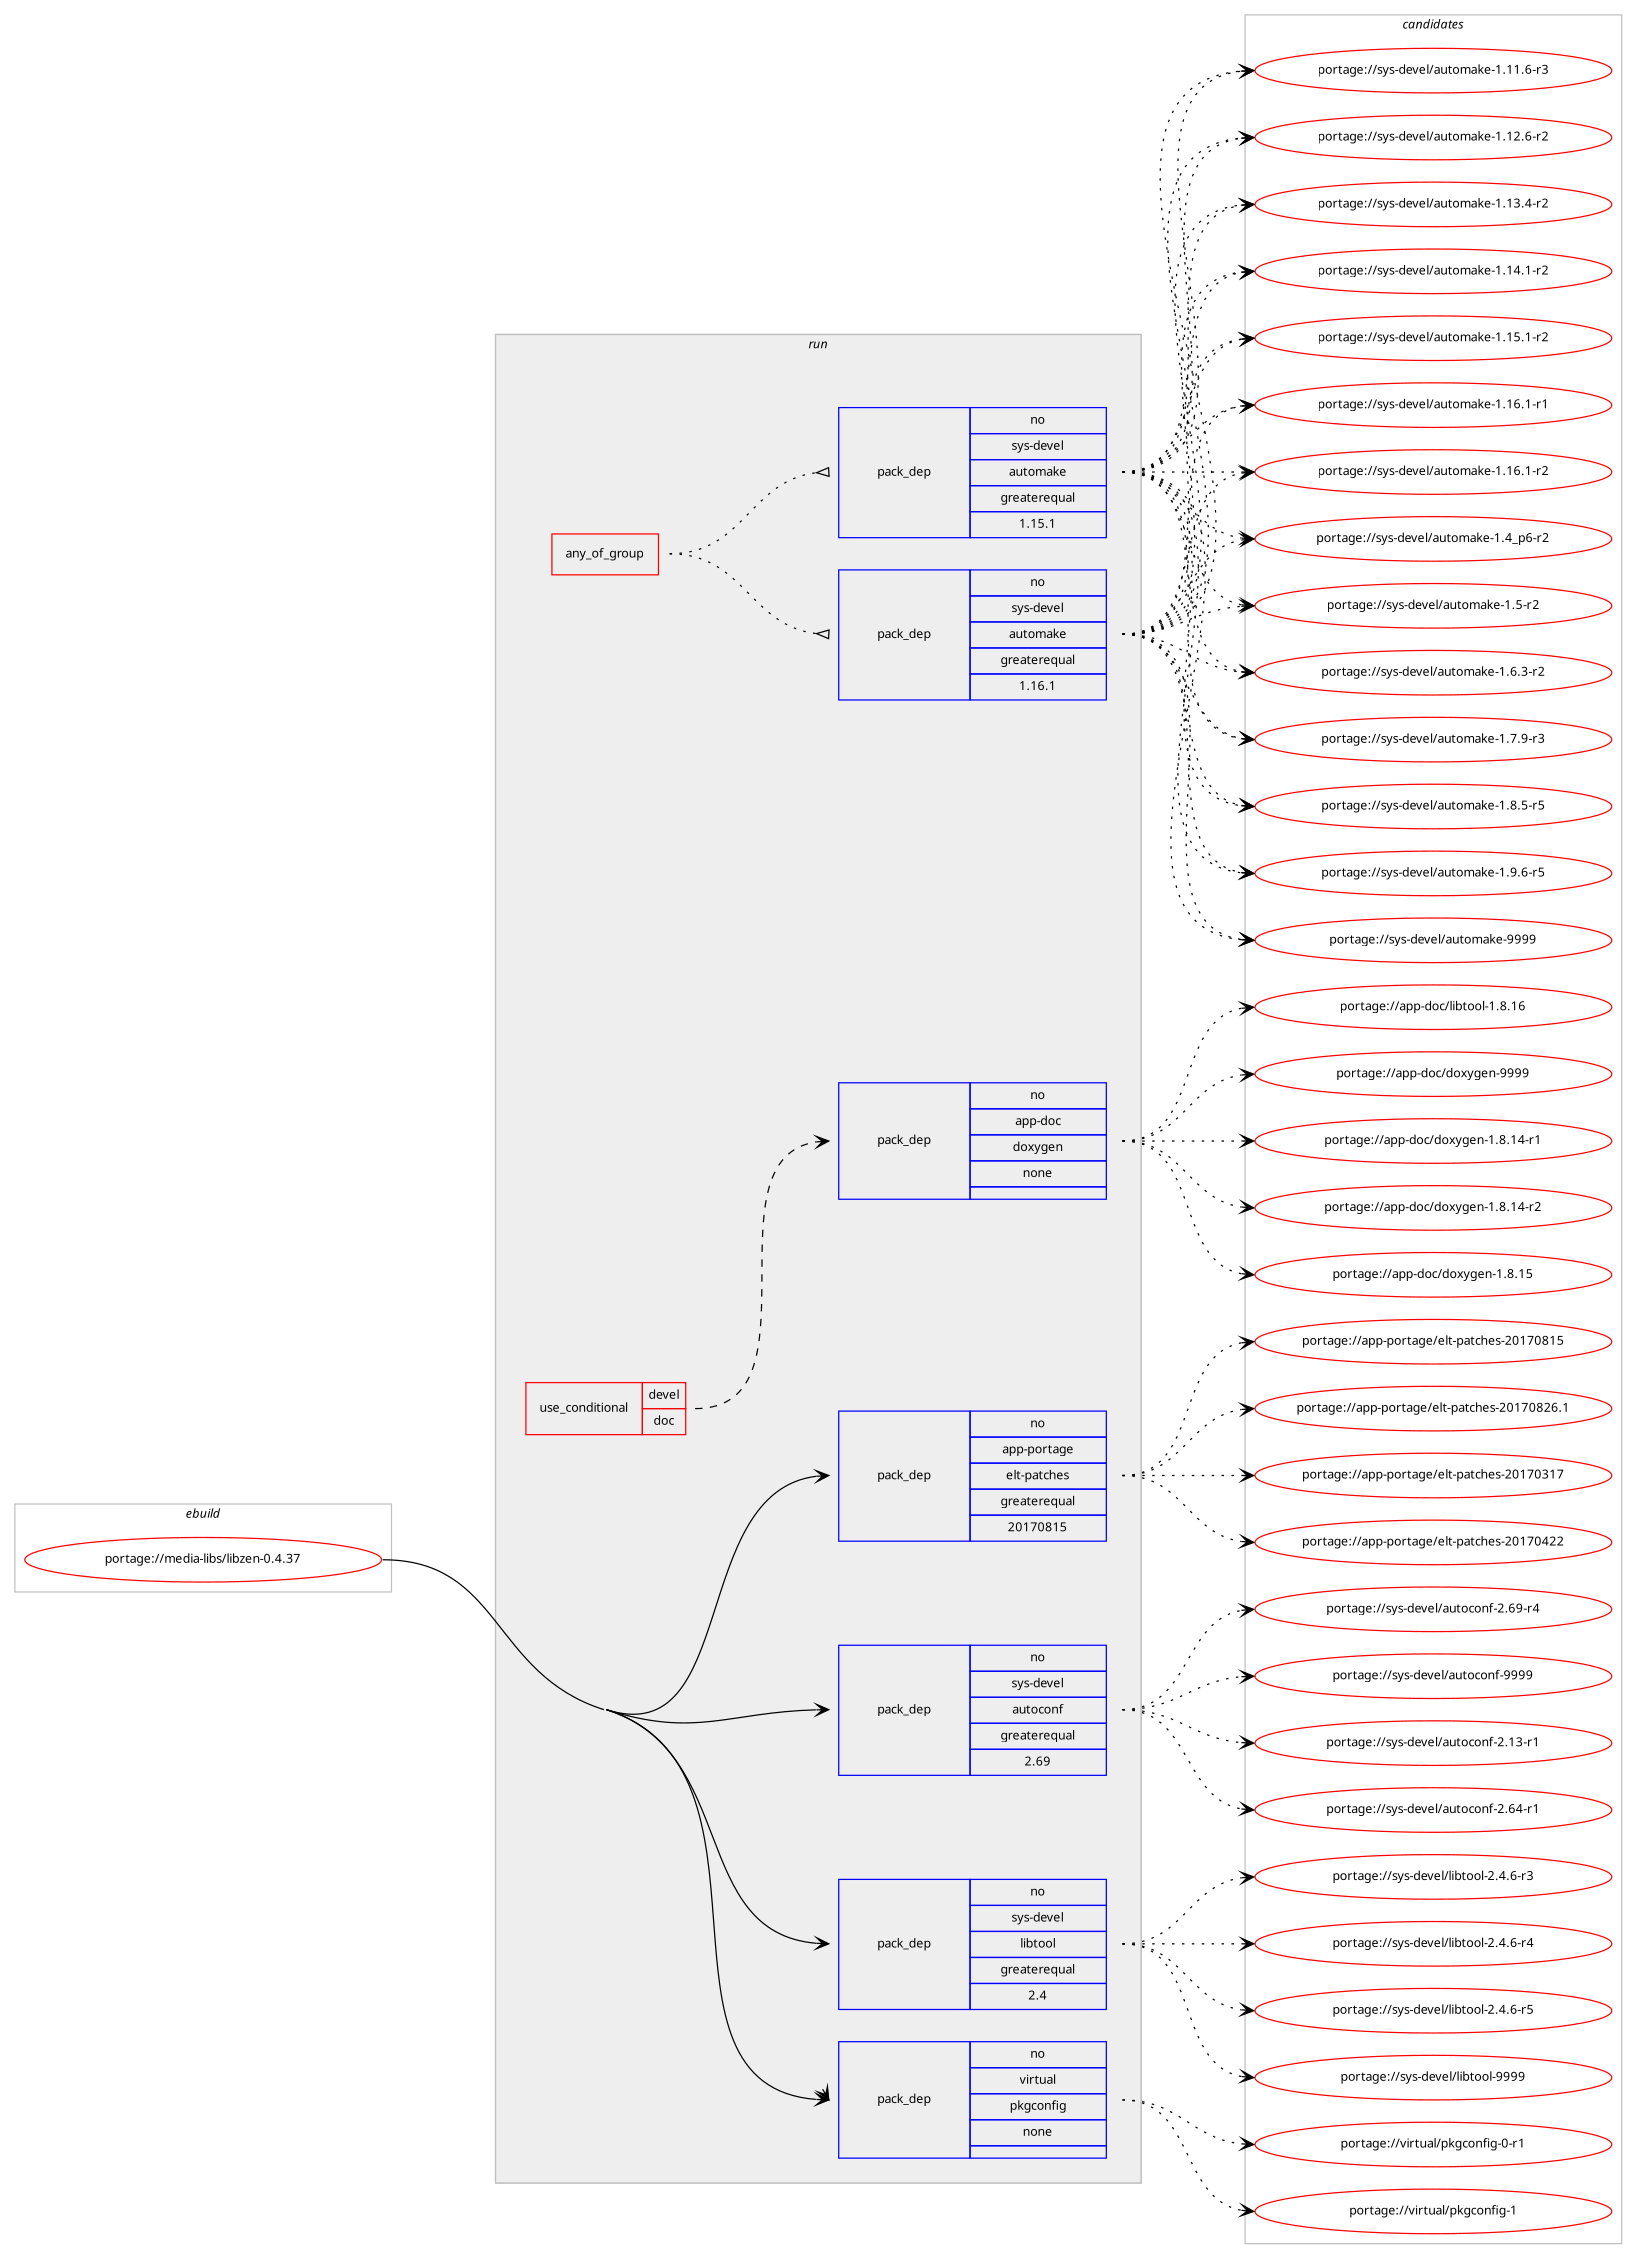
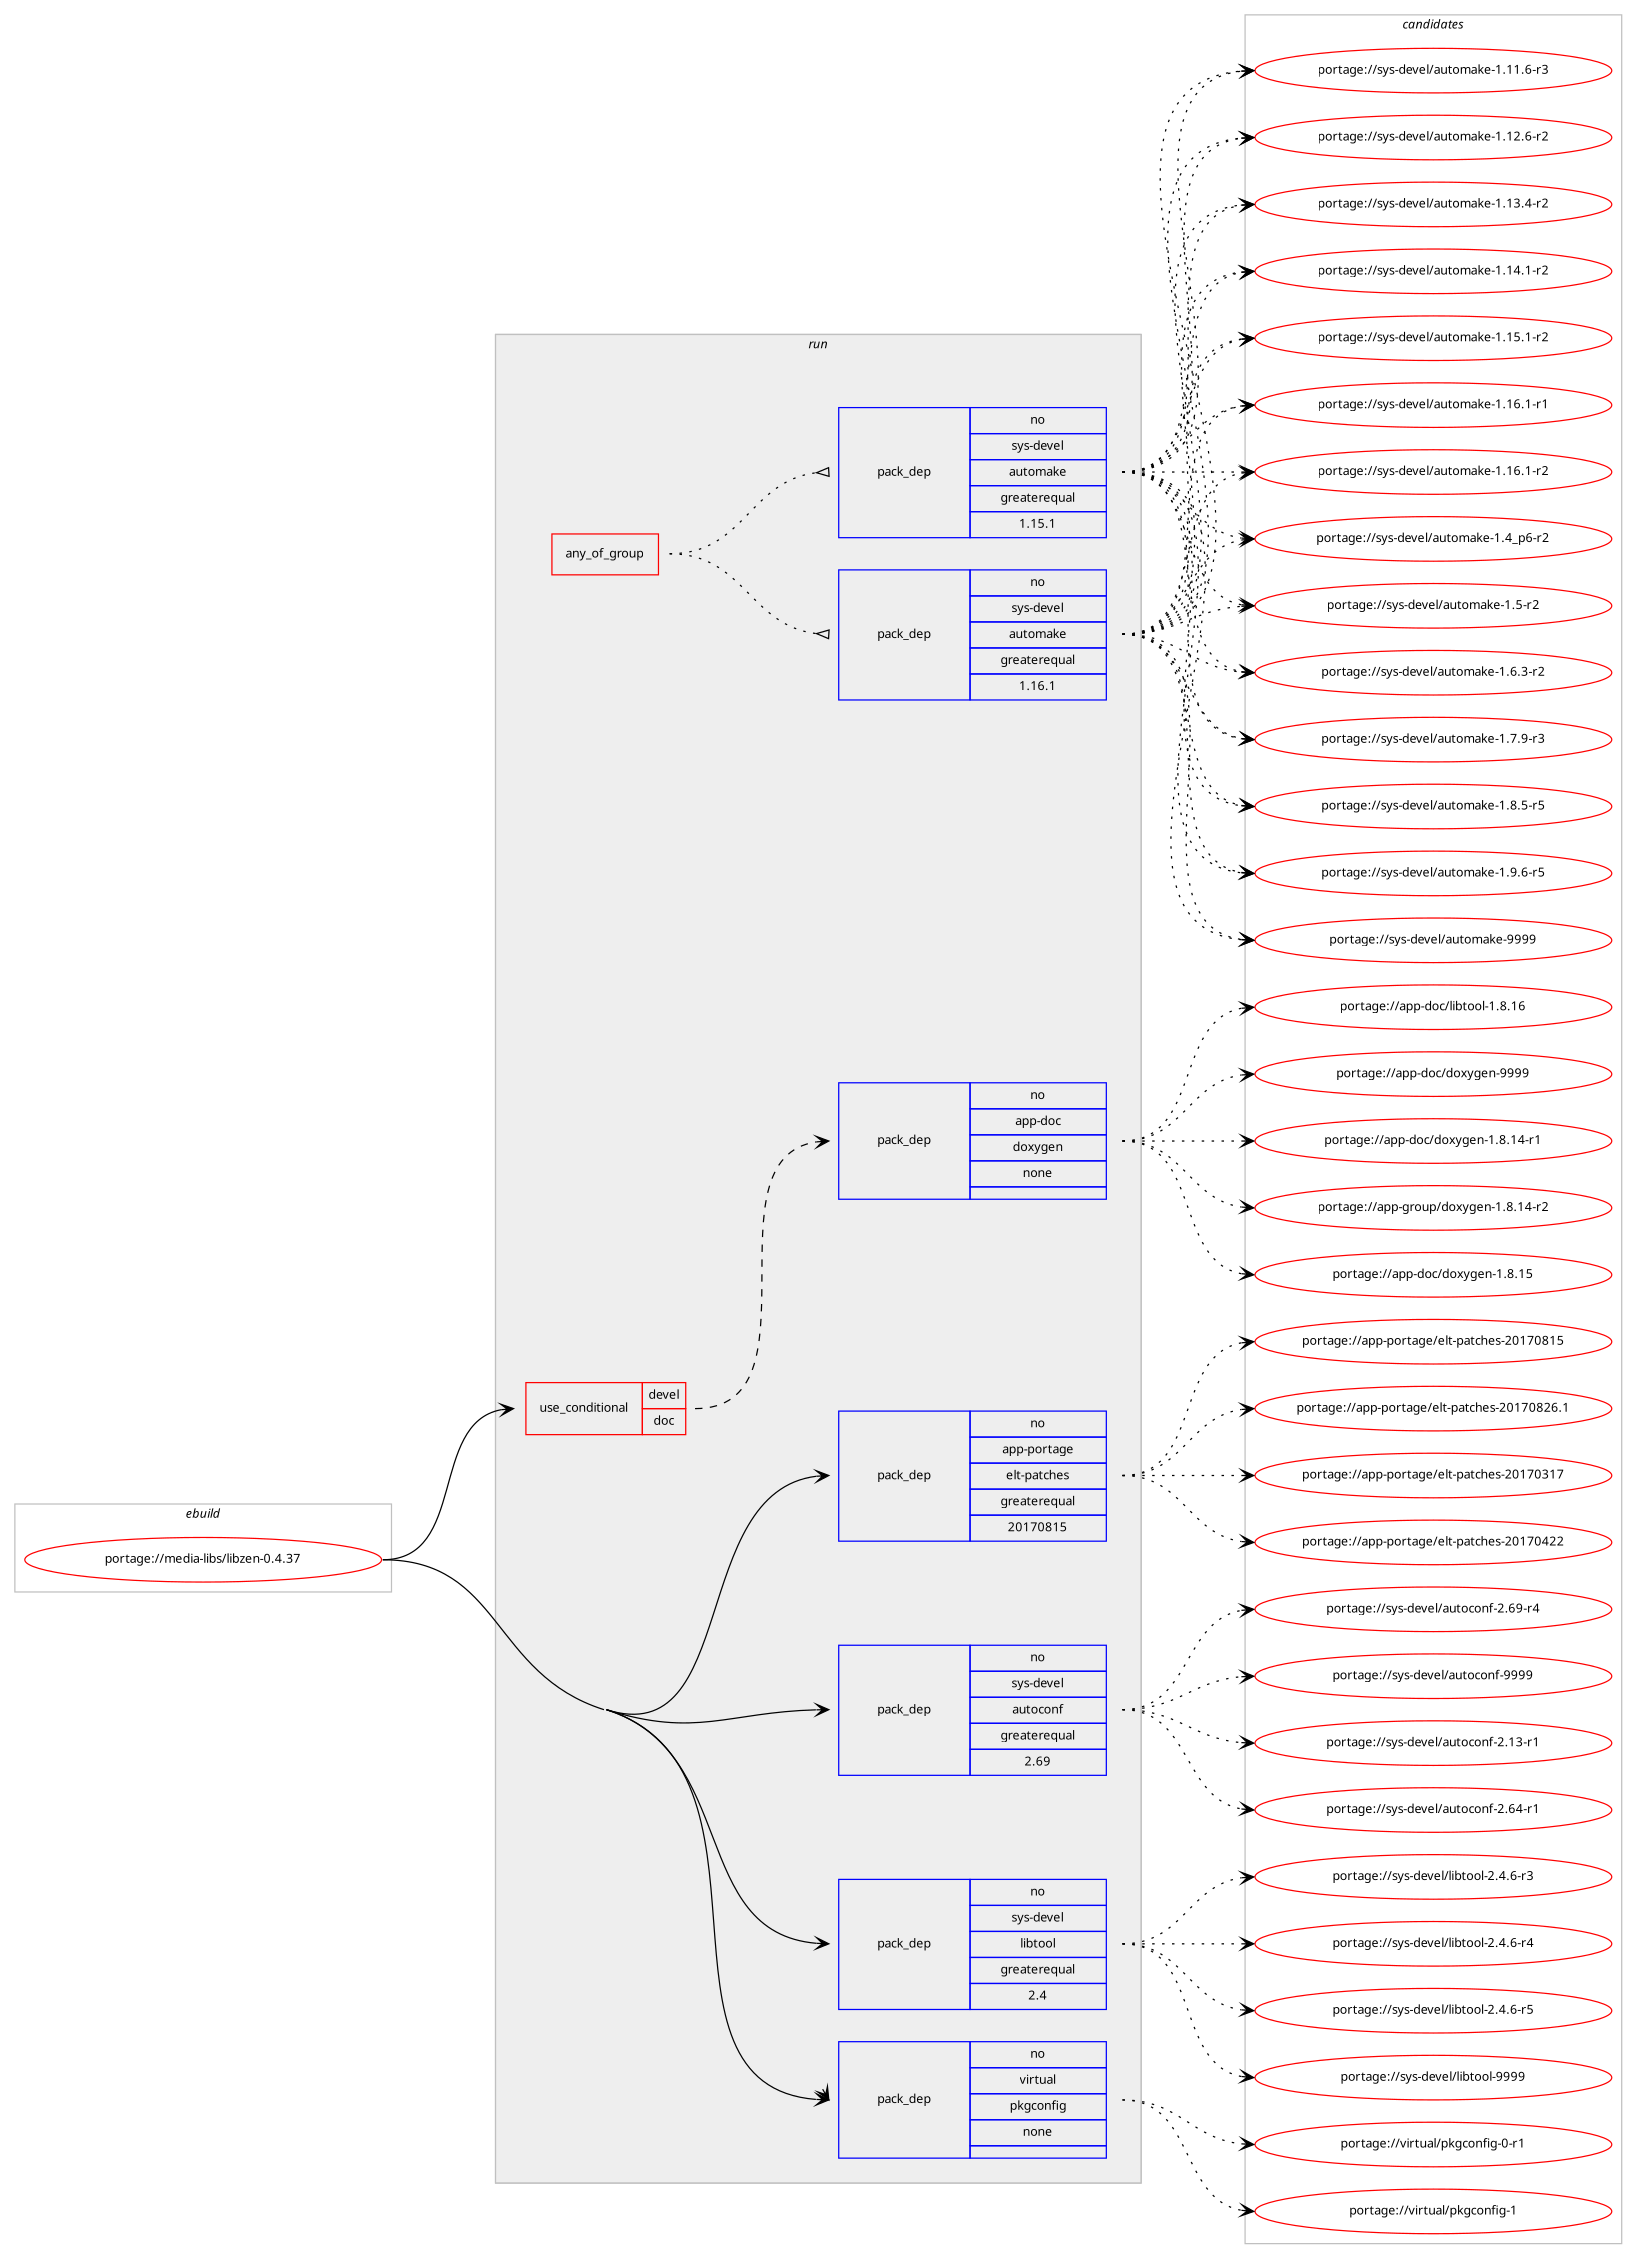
  digraph {
    compound=true
    concentrate=true
    fontname="Noto Sans"
    fontsize=10
    newrank=true
    rankdir=LR
    ranksep=1.5
    node [color=red fontname="Noto Sans" fontsize=10]
    edge [arrowhead=vee fontname="Noto Sans" headport=w style=dotted tailport=e weight=100]
    n1 [label="portage://media-libs/libzen-0.4.37" width=4]
    n2 [color=blue label=<<TABLE BORDER="0" CELLBORDER="1" CELLSPACING="0" CELLPADDING="4" WIDTH="220"><TR><TD ROWSPAN="6" CELLPADDING="30">pack_dep</TD></TR><TR><TD WIDTH="110">no</TD></TR><TR><TD>sys-devel</TD></TR><TR><TD>automake</TD></TR><TR><TD>greaterequal</TD></TR><TR><TD>1.16.1</TD></TR></TABLE>> shape=none]
    n3 [color=blue label=<<TABLE BORDER="0" CELLBORDER="1" CELLSPACING="0" CELLPADDING="4" WIDTH="220"><TR><TD ROWSPAN="6" CELLPADDING="30">pack_dep</TD></TR><TR><TD WIDTH="110">no</TD></TR><TR><TD>sys-devel</TD></TR><TR><TD>automake</TD></TR><TR><TD>greaterequal</TD></TR><TR><TD>1.15.1</TD></TR></TABLE>> shape=none]
    n4 [label=<<TABLE BORDER="0" CELLBORDER="1" CELLSPACING="0" CELLPADDING="4"><TR><TD CELLPADDING="10">any_of_group</TD></TR></TABLE>> shape=none]
    n5 [color=blue label=<<TABLE BORDER="0" CELLBORDER="1" CELLSPACING="0" CELLPADDING="4" WIDTH="220"><TR><TD ROWSPAN="6" CELLPADDING="30">pack_dep</TD></TR><TR><TD WIDTH="110">no</TD></TR><TR><TD>app-doc</TD></TR><TR><TD>doxygen</TD></TR><TR><TD>none</TD></TR><TR><TD></TD></TR></TABLE>> shape=none]
    n6 [label=<<TABLE BORDER="0" CELLBORDER="1" CELLSPACING="0" CELLPADDING="4"><TR><TD ROWSPAN="3" CELLPADDING="10">use_conditional</TD></TR><TR><TD>devel</TD></TR><TR><TD>doc</TD></TR></TABLE>> shape=none]
    n7 [color=blue label=<<TABLE BORDER="0" CELLBORDER="1" CELLSPACING="0" CELLPADDING="4" WIDTH="220"><TR><TD ROWSPAN="6" CELLPADDING="30">pack_dep</TD></TR><TR><TD WIDTH="110">no</TD></TR><TR><TD>app-portage</TD></TR><TR><TD>elt-patches</TD></TR><TR><TD>greaterequal</TD></TR><TR><TD>20170815</TD></TR></TABLE>> shape=none]
    n8 [color=blue label=<<TABLE BORDER="0" CELLBORDER="1" CELLSPACING="0" CELLPADDING="4" WIDTH="220"><TR><TD ROWSPAN="6" CELLPADDING="30">pack_dep</TD></TR><TR><TD WIDTH="110">no</TD></TR><TR><TD>sys-devel</TD></TR><TR><TD>autoconf</TD></TR><TR><TD>greaterequal</TD></TR><TR><TD>2.69</TD></TR></TABLE>> shape=none]
    n9 [color=blue label=<<TABLE BORDER="0" CELLBORDER="1" CELLSPACING="0" CELLPADDING="4" WIDTH="220"><TR><TD ROWSPAN="6" CELLPADDING="30">pack_dep</TD></TR><TR><TD WIDTH="110">no</TD></TR><TR><TD>sys-devel</TD></TR><TR><TD>libtool</TD></TR><TR><TD>greaterequal</TD></TR><TR><TD>2.4</TD></TR></TABLE>> shape=none]
    n10 [color=blue label=<<TABLE BORDER="0" CELLBORDER="1" CELLSPACING="0" CELLPADDING="4" WIDTH="220"><TR><TD ROWSPAN="6" CELLPADDING="30">pack_dep</TD></TR><TR><TD WIDTH="110">no</TD></TR><TR><TD>virtual</TD></TR><TR><TD>pkgconfig</TD></TR><TR><TD>none</TD></TR><TR><TD></TD></TR></TABLE>> shape=none]
    n11 [label="portage://sys-devel/automake-1.11.6-r3" width=4]
    n12 [label="portage://sys-devel/automake-1.12.6-r2" width=4]
    n13 [label="portage://sys-devel/automake-1.13.4-r2" width=4]
    n14 [label="portage://sys-devel/automake-1.14.1-r2" width=4]
    n15 [label="portage://sys-devel/automake-1.15.1-r2" width=4]
    n16 [label="portage://sys-devel/automake-1.16.1-r1" width=4]
    n17 [label="portage://sys-devel/automake-1.16.1-r2" width=4]
    n18 [label="portage://sys-devel/automake-1.4_p6-r2" width=4]
    n19 [label="portage://sys-devel/automake-1.5-r2" width=4]
    n20 [label="portage://sys-devel/automake-1.6.3-r2" width=4]
    n21 [label="portage://sys-devel/automake-1.7.9-r3" width=4]
    n22 [label="portage://sys-devel/automake-1.8.5-r5" width=4]
    n23 [label="portage://sys-devel/automake-1.9.6-r5" width=4]
    n24 [label="portage://sys-devel/automake-9999" width=4]
    n25 [label="portage://app-doc/doxygen-1.8.14-r1" width=4]
-   n26 [label="portage://app-doc/doxygen-1.8.14-r2" width=4]
+   n26 [label="portage://app-group/doxygen-1.8.14-r2" width=4]
    n27 [label="portage://app-doc/doxygen-1.8.15" width=4]
    n28 [label="portage://app-doc/libtool-1.8.16" width=4]
    n29 [label="portage://app-doc/doxygen-9999" width=4]
    n30 [label="portage://app-portage/elt-patches-20170317" width=4]
    n31 [label="portage://app-portage/elt-patches-20170422" width=4]
    n32 [label="portage://app-portage/elt-patches-20170815" width=4]
    n33 [label="portage://app-portage/elt-patches-20170826.1" width=4]
    n34 [label="portage://sys-devel/autoconf-2.13-r1" width=4]
    n35 [label="portage://sys-devel/autoconf-2.64-r1" width=4]
    n36 [label="portage://sys-devel/autoconf-2.69-r4" width=4]
    n37 [label="portage://sys-devel/autoconf-9999" width=4]
    n38 [label="portage://sys-devel/libtool-2.4.6-r3" width=4]
    n39 [label="portage://sys-devel/libtool-2.4.6-r4" width=4]
    n40 [label="portage://sys-devel/libtool-2.4.6-r5" width=4]
    n41 [label="portage://sys-devel/libtool-9999" width=4]
    n42 [label="portage://virtual/pkgconfig-0-r1" width=4]
    n43 [label="portage://virtual/pkgconfig-1" width=4]
    subgraph cluster_1 {
      color=gray
      label=<<i>ebuild</i>>
      rank=same
      n1
    }
    subgraph cluster_2 {
      color=gray
      label=<<i>dependencies</i>>
      subgraph cluster_3 {
        color=gray
        fillcolor="#eeeeee"
        label=<<i>compile</i>>
        style=filled
        subgraph sub_4 {
          color=gray
          fillcolor="#eeeeee"
          label=<<i>compile</i>>
          style=filled
          n4
          subgraph sub_5 {
            color=gray
            fillcolor="#eeeeee"
            label=<<i>compile</i>>
            style=filled
            n2
          }
          subgraph sub_6 {
            color=gray
            fillcolor="#eeeeee"
            label=<<i>compile</i>>
            style=filled
            n3
          }
        }
        subgraph sub_7 {
          color=gray
          fillcolor="#eeeeee"
          label=<<i>compile</i>>
          style=filled
          n6
          subgraph sub_8 {
            color=gray
            fillcolor="#eeeeee"
            label=<<i>compile</i>>
            style=filled
            n5
          }
        }
        subgraph sub_9 {
          color=gray
          fillcolor="#eeeeee"
          label=<<i>compile</i>>
          style=filled
          n7
        }
        subgraph sub_10 {
          color=gray
          fillcolor="#eeeeee"
          label=<<i>compile</i>>
          style=filled
          n8
        }
        subgraph sub_11 {
          color=gray
          fillcolor="#eeeeee"
          label=<<i>compile</i>>
          style=filled
          n9
        }
        subgraph sub_12 {
          color=gray
          fillcolor="#eeeeee"
          label=<<i>compile</i>>
          style=filled
          n10
        }
      }
      subgraph cluster_13 {
        color=gray
        fillcolor="#eeeeee"
        label=<<i>compile and run</i>>
        style=filled
      }
      subgraph cluster_14 {
        color=gray
        fillcolor="#eeeeee"
        label=<<i>run</i>>
        style=filled
      }
    }
    subgraph cluster_15 {
      color=gray
      label=<<i>candidates</i>>
      rank=same
      subgraph sub_16 {
        color=black
        label=<<i>candidates</i>>
        nodesep=1
        rank=same
        n11
        n12
        n13
        n14
        n15
        n16
        n17
        n18
        n19
        n20
        n21
        n22
        n23
        n24
      }
      subgraph sub_17 {
        color=black
        label=<<i>candidates</i>>
        nodesep=1
        rank=same
        n11
        n12
        n13
        n14
        n15
        n16
        n17
        n18
        n19
        n20
        n21
        n22
        n23
        n24
      }
      subgraph sub_18 {
        color=black
        label=<<i>candidates</i>>
        nodesep=1
        rank=same
        n25
        n26
        n27
        n28
        n29
      }
      subgraph sub_19 {
        color=black
        label=<<i>candidates</i>>
        nodesep=1
        rank=same
        n30
        n31
        n32
        n33
      }
      subgraph sub_20 {
        color=black
        label=<<i>candidates</i>>
        nodesep=1
        rank=same
        n34
        n35
        n36
        n37
      }
      subgraph sub_21 {
        color=black
        label=<<i>candidates</i>>
        nodesep=1
        rank=same
        n38
        n39
        n40
        n41
      }
      subgraph sub_22 {
        color=black
        label=<<i>candidates</i>>
        nodesep=1
        rank=same
        n42
        n43
      }
    }
+   n1 -> n6 [style=solid weight=20]
    n1 -> n7 [style=solid weight=20]
    n1 -> n8 [style=solid weight=20]
    n1 -> n9 [style=solid weight=20]
    n1 -> n10 [style=solid weight=20]
    n2 -> n11
    n2 -> n12
    n2 -> n13
    n2 -> n14
    n2 -> n15
    n2 -> n16
    n2 -> n17
    n2 -> n18
    n2 -> n19
    n2 -> n20
    n2 -> n21
    n2 -> n22
    n2 -> n23
    n2 -> n24
    n3 -> n11
    n3 -> n12
    n3 -> n13
    n3 -> n14
    n3 -> n15
    n3 -> n16
    n3 -> n17
    n3 -> n18
    n3 -> n19
    n3 -> n20
    n3 -> n21
    n3 -> n22
    n3 -> n23
    n3 -> n24
    n4 -> n2 [arrowhead=oinv weight=20]
    n4 -> n3 [arrowhead=oinv weight=20]
    n5 -> n25
    n5 -> n26
    n5 -> n27
    n5 -> n28
    n5 -> n29
    n6 -> n5 [style=dashed weight=20]
    n7 -> n30
    n7 -> n31
    n7 -> n32
    n7 -> n33
    n8 -> n34
    n8 -> n35
    n8 -> n36
    n8 -> n37
    n9 -> n38
    n9 -> n39
    n9 -> n40
    n9 -> n41
    n10 -> n42
    n10 -> n43
  }
